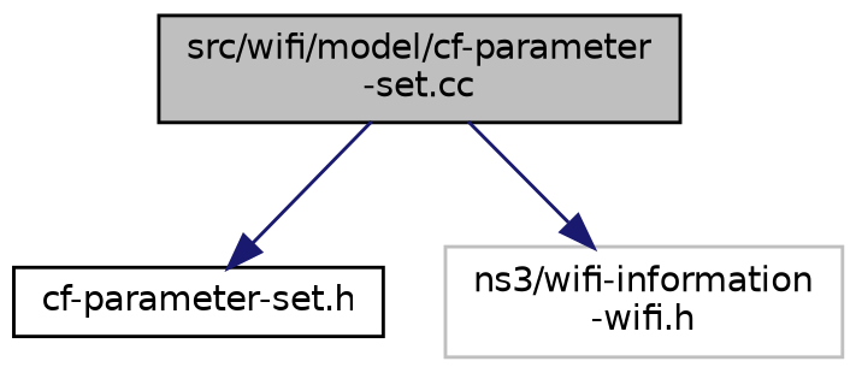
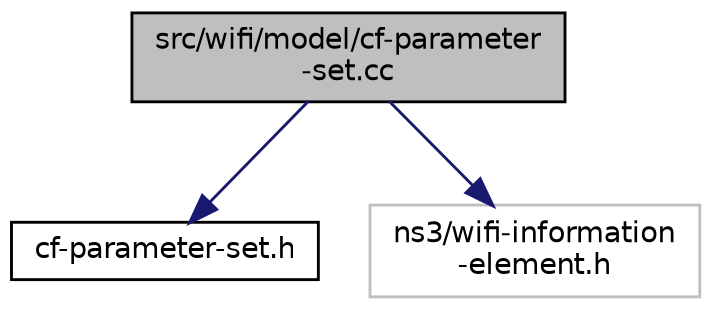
  digraph {
    node [color=black fillcolor=white fontname=Helvetica fontsize=10 shape=record style=filled]
    edge [color=midnightblue fontname=Helvetica fontsize=10 labelfontname=Helvetica labelfontsize=10 style=solid]
    n1 [fillcolor=grey75 fontcolor=black height=0.2 label="src/wifi/model/cf-parameter\l-set.cc" width=0.4]
    n2 [height=0.2 label="cf-parameter-set.h" width=0.4]
-   n3 [color=grey75 height=0.2 label="ns3/wifi-information\l-wifi.h" width=0.4]
+   n3 [color=grey75 height=0.2 label="ns3/wifi-information\l-element.h" width=0.4]
    n1 -> n2
    n1 -> n3
  }
